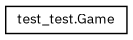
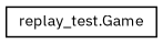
  digraph {
    rankdir=LR
    fontname="IBM Plex Sans"
-   n1 [color=black fillcolor=white fontname="IBM Plex Sans" fontsize=10 height=0.2 label="test_test.Game" shape=record style=filled width=0.4]
+   n1 [color=black fillcolor=white fontname="IBM Plex Sans" fontsize=10 height=0.2 label="replay_test.Game" shape=record style=filled width=0.4]
  }
